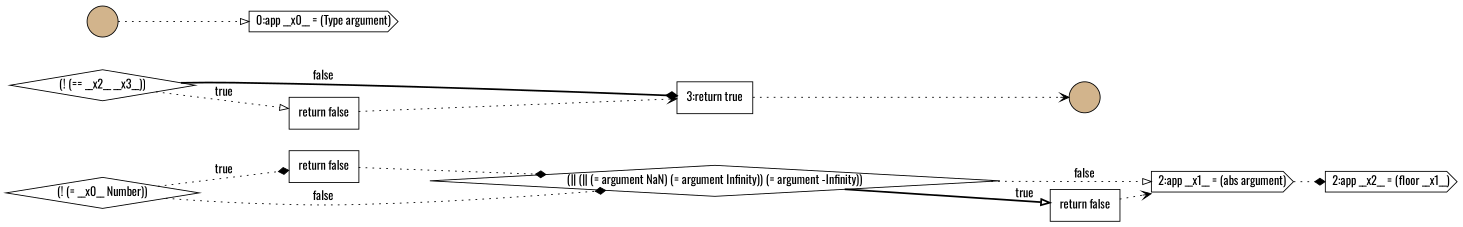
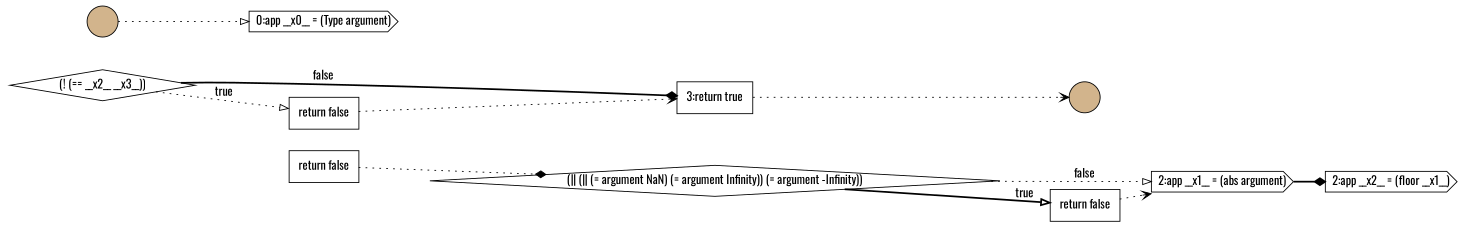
  digraph {
    fontname=Oswald
    rankdir=LR
    node [color=black fillcolor=white fontname=Oswald shape=none style=filled]
    edge [arrowhead=diamond color=black fontname=Oswald style=dotted]
-   n1 [label=<<font color="black">(! (= __x0__ Number))</font>> shape=diamond]
    n2 [label=<<font color="black">     <table border="0" cellborder="1" cellspacing="0" cellpadding="10">       <tr><td align="left">return false</td></tr>     </table>   </font>> margin=0]
    n3 [label=<<font color="black">(|| (|| (= argument NaN) (= argument Infinity)) (= argument -Infinity))</font>> shape=diamond]
    n4 [label=<<font color="black">2:app __x1__ = (abs argument)</font>> shape=cds]
    n5 [label=<<font color="black">     <table border="0" cellborder="1" cellspacing="0" cellpadding="10">       <tr><td align="left">return false</td></tr>     </table>   </font>> margin=0]
    n6 [label=<<font color="black">2:app __x2__ = (floor __x1__)</font>> shape=cds]
    n7 [label=<<font color="black">     <table border="0" cellborder="1" cellspacing="0" cellpadding="10">       <tr><td align="left">3:return true</td></tr>     </table>   </font>> margin=0]
    n8 [fillcolor=tan label=" " shape=circle]
    n9 [label=<<font color="black">     <table border="0" cellborder="1" cellspacing="0" cellpadding="10">       <tr><td align="left">return false</td></tr>     </table>   </font>> margin=0]
    n10 [fillcolor=tan label=" " shape=circle]
    n11 [label=<<font color="black">0:app __x0__ = (Type argument)</font>> shape=cds]
    n12 [label=<<font color="black">(! (== __x2__ __x3__))</font>> shape=diamond]
-   n1 -> n2 [label=<<font color="black">true</font>>]
-   n1 -> n3 [label=<<font color="black">false</font>>]
    n2 -> n3
    n3 -> n4 [arrowhead=onormal label=<<font color="black">false</font>>]
    n3 -> n5 [arrowhead=onormal label=<<font color="black">true</font>> style=bold]
-   n4 -> n6
+   n4 -> n6 [style=bold]
    n5 -> n4 [arrowhead=vee]
    n7 -> n8 [arrowhead=vee]
    n9 -> n7 [arrowhead=vee]
    n10 -> n11 [arrowhead=onormal]
    n12 -> n7 [label=<<font color="black">false</font>> style=bold]
    n12 -> n9 [arrowhead=onormal label=<<font color="black">true</font>>]
  }
